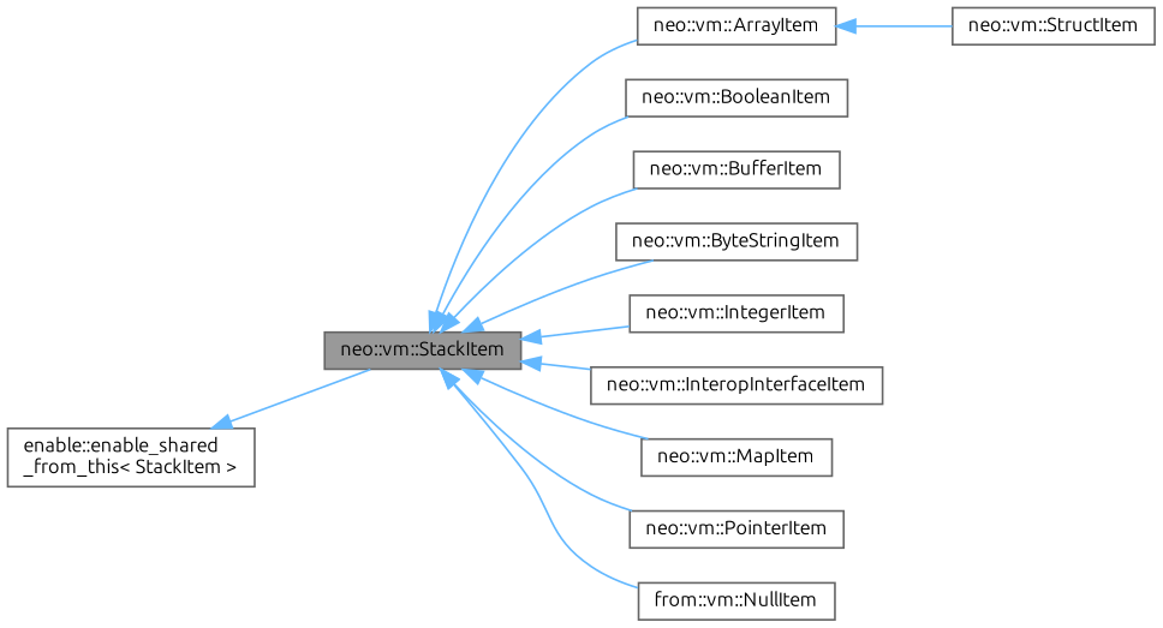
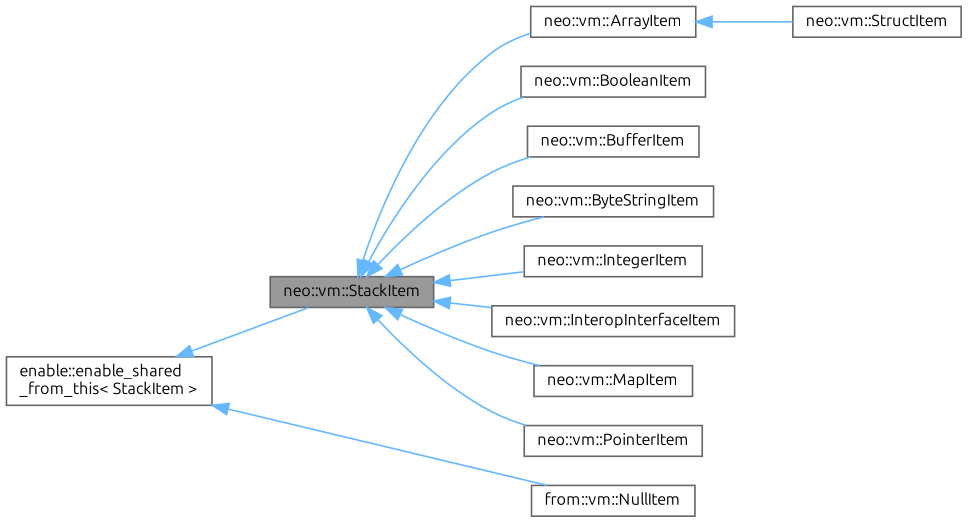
  digraph {
    fontname=Ubuntu
    rankdir=LR
    node [color=gray40 fillcolor=white fontname=Ubuntu fontsize=10 shape=box style=filled]
    edge [color=steelblue1 dir=back fontname=Ubuntu fontsize=10 labelfontname=Helvetica labelfontsize=10 style=solid]
    n1 [fillcolor=grey60 fontcolor=black height=0.2 label="neo::vm::StackItem" width=0.4]
    n2 [height=0.2 label="neo::vm::ArrayItem" width=0.4]
    n3 [height=0.2 label="neo::vm::BooleanItem" width=0.4]
    n4 [height=0.2 label="neo::vm::BufferItem" width=0.4]
    n5 [height=0.2 label="neo::vm::ByteStringItem" width=0.4]
    n6 [height=0.2 label="neo::vm::IntegerItem" width=0.4]
    n7 [height=0.2 label="neo::vm::InteropInterfaceItem" width=0.4]
    n8 [height=0.2 label="neo::vm::MapItem" width=0.4]
    n9 [height=0.2 label="from::vm::NullItem" width=0.4]
    n10 [height=0.2 label="neo::vm::PointerItem" width=0.4]
    n11 [height=0.2 label="neo::vm::StructItem" width=0.4]
    n12 [height=0.2 label="enable::enable_shared\l_from_this\< StackItem \>" width=0.4]
    n1 -> n2
    n1 -> n3
    n1 -> n4
    n1 -> n5
    n1 -> n6
    n1 -> n7
    n1 -> n8
-   n1 -> n9
+   n12 -> n9
    n1 -> n10
    n2 -> n11
    n12 -> n1
  }
